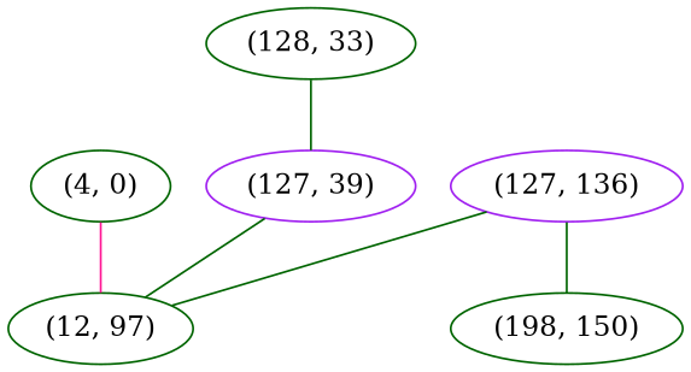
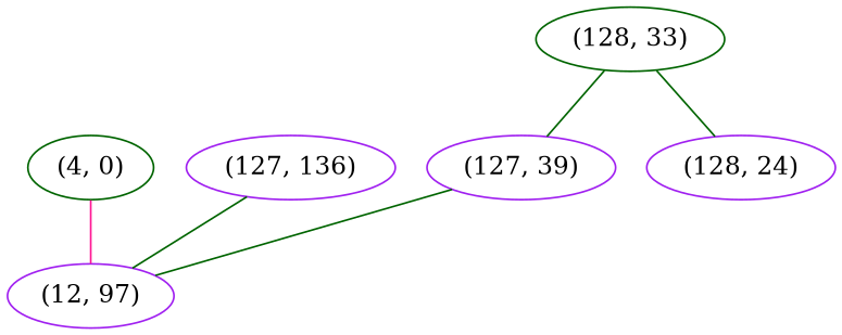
  graph {
    node [color=purple]
    edge [color=darkgreen weight=1]
    "(127, 39)"
    "(128, 33)" [color=darkgreen]
-   "(12, 97)" [color=darkgreen]
+   "(128, 24)"
+   "(12, 97)"
    n5 [color=darkgreen label="(4, 0)"]
    "(127, 136)"
-   "(198, 150)" [color=darkgreen]
    "(127, 39)" -- "(12, 97)"
    "(128, 33)" -- "(127, 39)"
+   "(128, 33)" -- "(128, 24)"
    n5 -- "(12, 97)" [color=deeppink weight=4]
    "(127, 136)" -- "(12, 97)"
-   "(127, 136)" -- "(198, 150)"
  }
